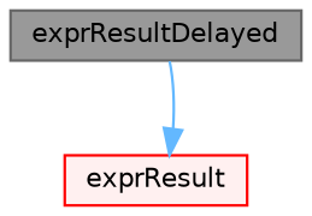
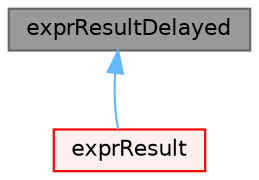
  digraph {
    node [fontname=Helvetica fontsize=10 shape=box style=filled]
    n1 [color=gray40 fillcolor=grey60 fontcolor=black height=0.2 label=exprResultDelayed width=0.4]
    n2 [color=red fillcolor="#FFF0F0" height=0.2 label=exprResult width=0.4]
-   n2 -> n1 [color=steelblue1 dir=back fontname=Helvetica fontsize=10 labelfontname=Helvetica labelfontsize=10 style=solid]
+   n1 -> n2 [color=steelblue1 dir=back fontname=Helvetica fontsize=10 labelfontname=Helvetica labelfontsize=10 style=solid]
  }
